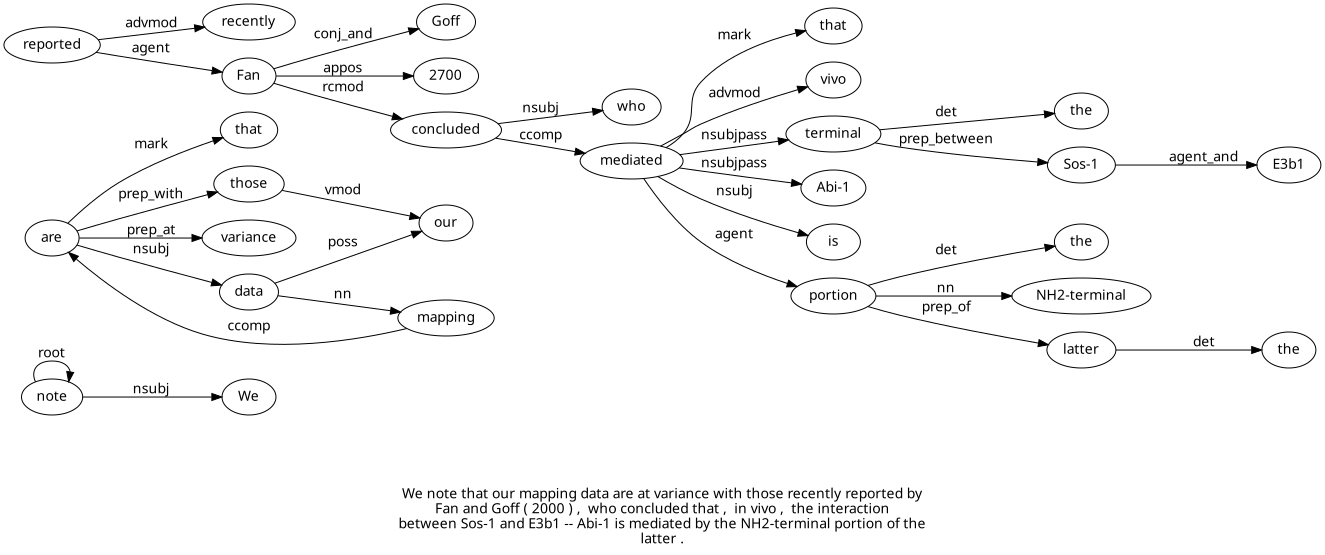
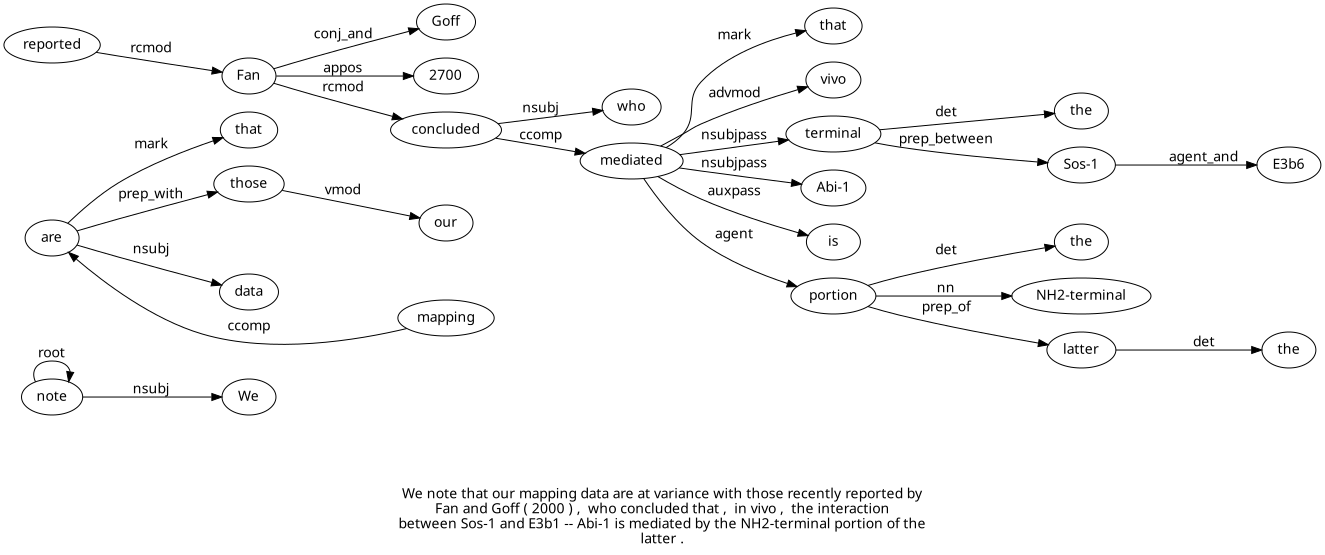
  digraph {
    fontname="Noto Sans"
    label="We note that our mapping data are at variance with those recently reported by\nFan and Goff ( 2000 ) ,  who concluded that ,  in vivo ,  the interaction\nbetween Sos-1 and E3b1 -- Abi-1 is mediated by the NH2-terminal portion of the\nlatter ."
    rankdir=LR
    node [fillcolor=white fontname="Noto Sans" style=filled]
    edge [fontname="Noto Sans"]
    n1 [label=note]
    n2 [label=We]
    n3 [label=are]
    n4 [label=that]
    n5 [label=data]
-   n6 [label=variance]
    n7 [label=those]
    n8 [label=our]
    n9 [label=mapping]
    n10 [label=reported]
-   n11 [label=recently]
    n12 [label=Fan]
    n13 [label=Goff]
    n14 [label=2700]
    n15 [label=concluded]
    n16 [label=who]
    n17 [label=mediated]
    n18 [label=that]
    n19 [label=vivo]
    n20 [label=terminal]
    n21 [label="Abi-1"]
    n22 [label=is]
    n23 [label=portion]
    n24 [label=the]
    n25 [label="Sos-1"]
    n26 [label=the]
    n27 [label="NH2-terminal"]
    n28 [label=latter]
-   n29 [label=E3b1]
+   n29 [label=E3b6]
    n30 [label=the]
    n1 -> n1 [label=root]
    n1 -> n2 [label=nsubj]
    n3 -> n4 [label=mark]
    n3 -> n5 [label=nsubj]
-   n3 -> n6 [label=prep_at]
    n3 -> n7 [label=prep_with]
-   n5 -> n8 [label=poss]
-   n5 -> n9 [label=nn]
    n7 -> n8 [label=vmod]
    n9 -> n3 [label=ccomp]
-   n10 -> n11 [label=advmod]
-   n10 -> n12 [label=agent]
+   n10 -> n12 [label=rcmod]
    n12 -> n13 [label=conj_and]
    n12 -> n14 [label=appos]
    n12 -> n15 [label=rcmod]
    n15 -> n16 [label=nsubj]
    n15 -> n17 [label=ccomp]
    n17 -> n18 [label=mark]
    n17 -> n19 [label=advmod]
    n17 -> n20 [label=nsubjpass]
    n17 -> n21 [label=nsubjpass]
-   n17 -> n22 [label=nsubj]
+   n17 -> n22 [label=auxpass]
    n17 -> n23 [label=agent]
    n20 -> n24 [label=det]
    n20 -> n25 [label=prep_between]
    n23 -> n26 [label=det]
    n23 -> n27 [label=nn]
    n23 -> n28 [label=prep_of]
    n25 -> n29 [label=agent_and]
    n28 -> n30 [label=det]
  }
